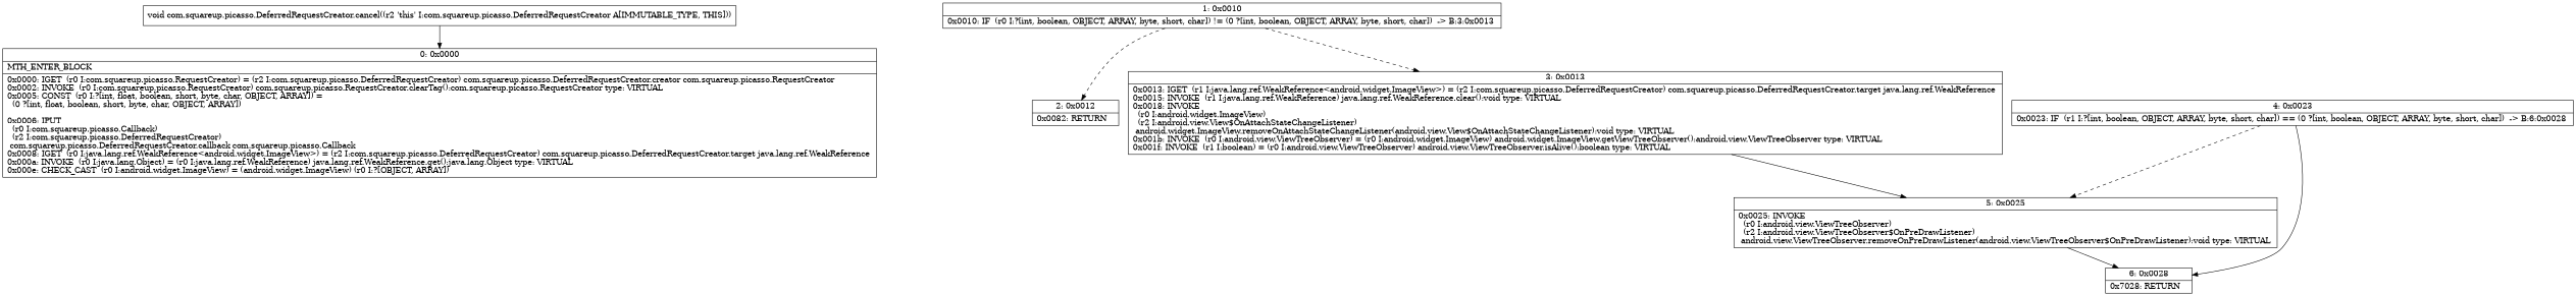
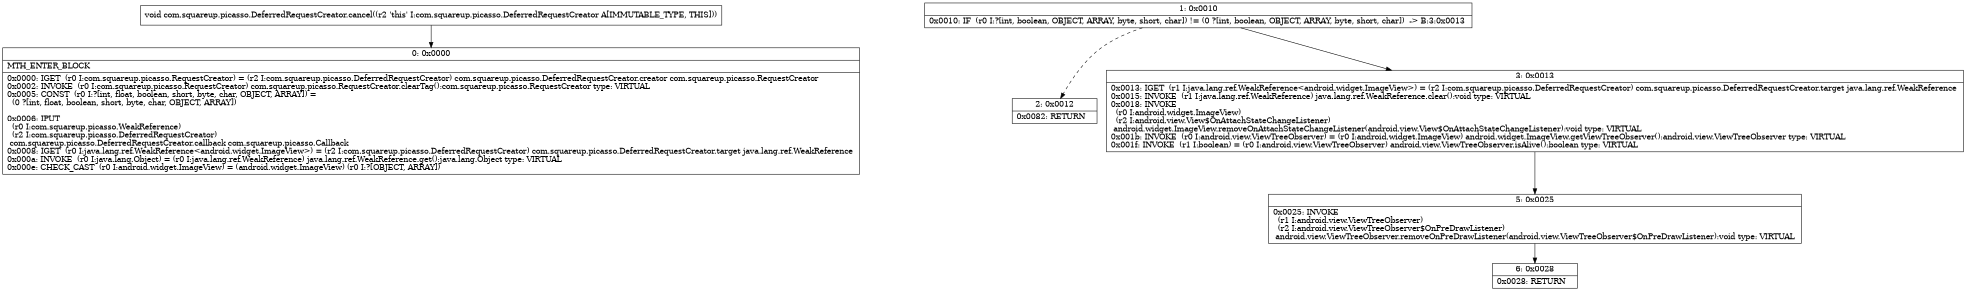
  digraph {
    node [shape=record]
-   n1 [label="{0\:\ 0x0000|MTH_ENTER_BLOCK\l|0x0000: IGET  (r0 I:com.squareup.picasso.RequestCreator) = (r2 I:com.squareup.picasso.DeferredRequestCreator) com.squareup.picasso.DeferredRequestCreator.creator com.squareup.picasso.RequestCreator \l0x0002: INVOKE  (r0 I:com.squareup.picasso.RequestCreator) com.squareup.picasso.RequestCreator.clearTag():com.squareup.picasso.RequestCreator type: VIRTUAL \l0x0005: CONST  (r0 I:?[int, float, boolean, short, byte, char, OBJECT, ARRAY]) = \l  (0 ?[int, float, boolean, short, byte, char, OBJECT, ARRAY])\l \l0x0006: IPUT  \l  (r0 I:com.squareup.picasso.Callback)\l  (r2 I:com.squareup.picasso.DeferredRequestCreator)\l com.squareup.picasso.DeferredRequestCreator.callback com.squareup.picasso.Callback \l0x0008: IGET  (r0 I:java.lang.ref.WeakReference\<android.widget.ImageView\>) = (r2 I:com.squareup.picasso.DeferredRequestCreator) com.squareup.picasso.DeferredRequestCreator.target java.lang.ref.WeakReference \l0x000a: INVOKE  (r0 I:java.lang.Object) = (r0 I:java.lang.ref.WeakReference) java.lang.ref.WeakReference.get():java.lang.Object type: VIRTUAL \l0x000e: CHECK_CAST  (r0 I:android.widget.ImageView) = (android.widget.ImageView) (r0 I:?[OBJECT, ARRAY]) \l}"]
+   n1 [label="{0\:\ 0x0000|MTH_ENTER_BLOCK\l|0x0000: IGET  (r0 I:com.squareup.picasso.RequestCreator) = (r2 I:com.squareup.picasso.DeferredRequestCreator) com.squareup.picasso.DeferredRequestCreator.creator com.squareup.picasso.RequestCreator \l0x0002: INVOKE  (r0 I:com.squareup.picasso.RequestCreator) com.squareup.picasso.RequestCreator.clearTag():com.squareup.picasso.RequestCreator type: VIRTUAL \l0x0005: CONST  (r0 I:?[int, float, boolean, short, byte, char, OBJECT, ARRAY]) = \l  (0 ?[int, float, boolean, short, byte, char, OBJECT, ARRAY])\l \l0x0006: IPUT  \l  (r0 I:com.squareup.picasso.WeakReference)\l  (r2 I:com.squareup.picasso.DeferredRequestCreator)\l com.squareup.picasso.DeferredRequestCreator.callback com.squareup.picasso.Callback \l0x0008: IGET  (r0 I:java.lang.ref.WeakReference\<android.widget.ImageView\>) = (r2 I:com.squareup.picasso.DeferredRequestCreator) com.squareup.picasso.DeferredRequestCreator.target java.lang.ref.WeakReference \l0x000a: INVOKE  (r0 I:java.lang.Object) = (r0 I:java.lang.ref.WeakReference) java.lang.ref.WeakReference.get():java.lang.Object type: VIRTUAL \l0x000e: CHECK_CAST  (r0 I:android.widget.ImageView) = (android.widget.ImageView) (r0 I:?[OBJECT, ARRAY]) \l}"]
    n2 [label="{1\:\ 0x0010|0x0010: IF  (r0 I:?[int, boolean, OBJECT, ARRAY, byte, short, char]) != (0 ?[int, boolean, OBJECT, ARRAY, byte, short, char])  \-\> B:3:0x0013 \l}"]
    n3 [label="{2\:\ 0x0012|0x0082: RETURN   \l}"]
    n4 [label="{3\:\ 0x0013|0x0013: IGET  (r1 I:java.lang.ref.WeakReference\<android.widget.ImageView\>) = (r2 I:com.squareup.picasso.DeferredRequestCreator) com.squareup.picasso.DeferredRequestCreator.target java.lang.ref.WeakReference \l0x0015: INVOKE  (r1 I:java.lang.ref.WeakReference) java.lang.ref.WeakReference.clear():void type: VIRTUAL \l0x0018: INVOKE  \l  (r0 I:android.widget.ImageView)\l  (r2 I:android.view.View$OnAttachStateChangeListener)\l android.widget.ImageView.removeOnAttachStateChangeListener(android.view.View$OnAttachStateChangeListener):void type: VIRTUAL \l0x001b: INVOKE  (r0 I:android.view.ViewTreeObserver) = (r0 I:android.widget.ImageView) android.widget.ImageView.getViewTreeObserver():android.view.ViewTreeObserver type: VIRTUAL \l0x001f: INVOKE  (r1 I:boolean) = (r0 I:android.view.ViewTreeObserver) android.view.ViewTreeObserver.isAlive():boolean type: VIRTUAL \l}"]
-   n5 [label="{5\:\ 0x0025|0x0025: INVOKE  \l  (r0 I:android.view.ViewTreeObserver)\l  (r2 I:android.view.ViewTreeObserver$OnPreDrawListener)\l android.view.ViewTreeObserver.removeOnPreDrawListener(android.view.ViewTreeObserver$OnPreDrawListener):void type: VIRTUAL \l}"]
-   n6 [label="{4\:\ 0x0023|0x0023: IF  (r1 I:?[int, boolean, OBJECT, ARRAY, byte, short, char]) == (0 ?[int, boolean, OBJECT, ARRAY, byte, short, char])  \-\> B:6:0x0028 \l}"]
-   n7 [label="{6\:\ 0x0028|0x7028: RETURN   \l}"]
+   n5 [label="{5\:\ 0x0025|0x0025: INVOKE  \l  (r1 I:android.view.ViewTreeObserver)\l  (r2 I:android.view.ViewTreeObserver$OnPreDrawListener)\l android.view.ViewTreeObserver.removeOnPreDrawListener(android.view.ViewTreeObserver$OnPreDrawListener):void type: VIRTUAL \l}"]
+   n7 [label="{6\:\ 0x0028|0x0028: RETURN   \l}"]
    n8 [label="{void com.squareup.picasso.DeferredRequestCreator.cancel((r2 'this' I:com.squareup.picasso.DeferredRequestCreator A[IMMUTABLE_TYPE, THIS])) }"]
    n2 -> n3 [style=dashed]
-   n2 -> n4 [style=dashed]
+   n2 -> n4
    n4 -> n5
    n5 -> n7
-   n6 -> n5 [style=dashed]
-   n6 -> n7
    n8 -> n1
  }
